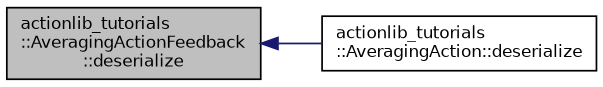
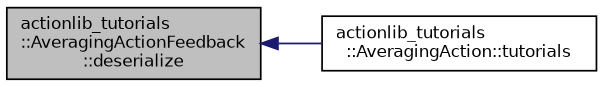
  digraph {
    rankdir=LR
    node [color=black fontname=Helvetica fontsize=10 shape=record style=filled]
    n1 [fillcolor=grey75 fontcolor=black height=0.2 label="actionlib_tutorials\l::AveragingActionFeedback\l::deserialize" width=0.4]
-   n2 [fillcolor=white height=0.2 label="actionlib_tutorials\l::AveragingAction::deserialize" width=0.4]
+   n2 [fillcolor=white height=0.2 label="actionlib_tutorials\l::AveragingAction::tutorials" width=0.4]
    n1 -> n2 [color=midnightblue dir=back fontname=Helvetica fontsize=10 labelfontname=Helvetica labelfontsize=10 style=solid]
  }
